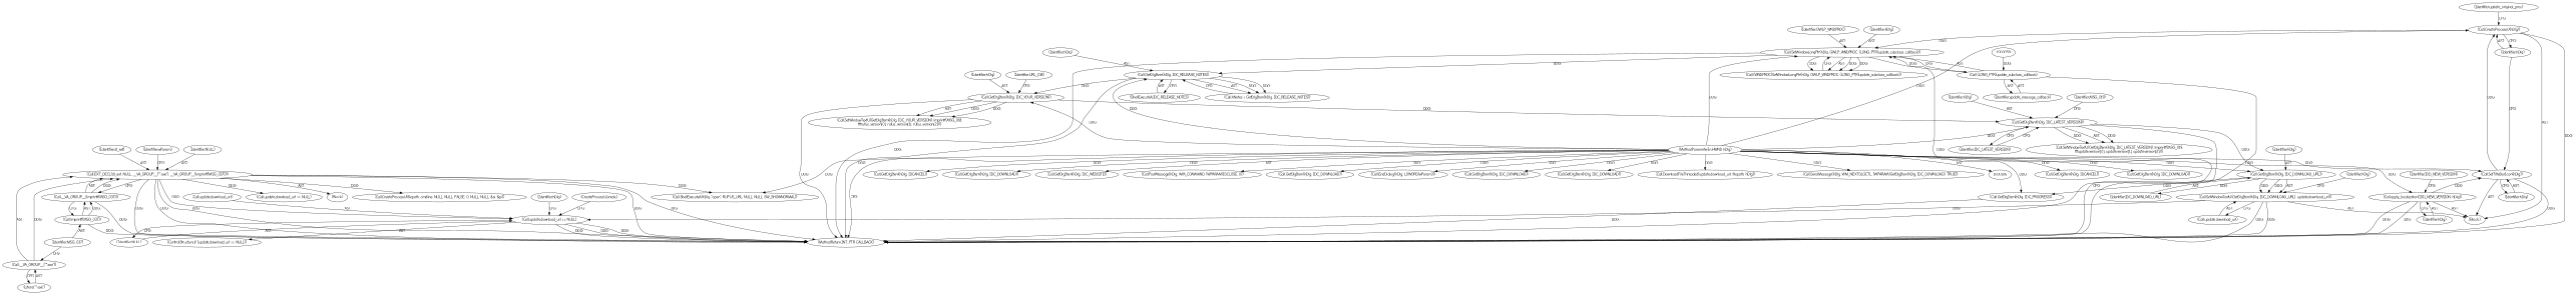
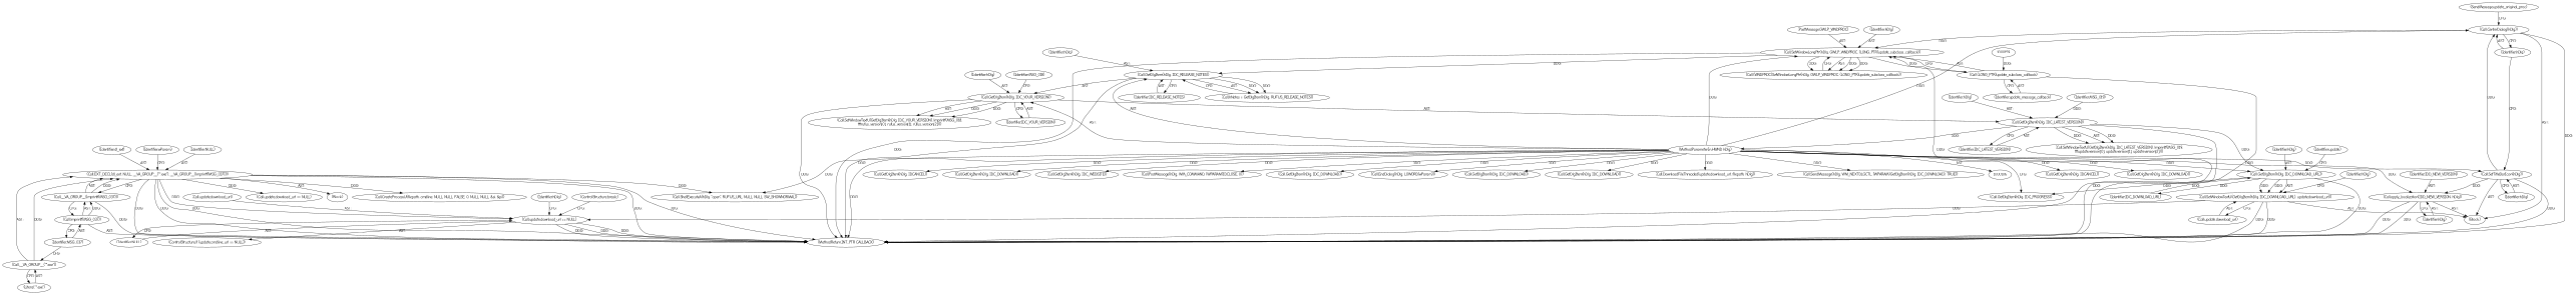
  digraph {
    fontname="Comic Neue"
    node [fontname="Comic Neue"]
    edge [fontname="Comic Neue"]
    n1 [label="(Call,update.download_url == NULL)"]
-   n2 [label="(ControlStructure,if (update.download_url == NULL))"]
+   n2 [label="(ControlStructure,if (update.cmdline_url == NULL))"]
    n3 [label="(Identifier,NULL)"]
    n4 [label="(MethodReturn,INT_PTR CALLBACK)"]
    n5 [label="(Call,SetWindowTextU(GetDlgItem(hDlg, IDC_DOWNLOAD_URL), update.download_url))"]
    n6 [label="(Call,update.download_url)"]
    n7 [label="(Block,)"]
    n8 [label="(Call,GetDlgItem(hDlg, IDC_DOWNLOAD_URL))"]
    n9 [label="(Call,GetDlgItem(hDlg, IDC_PROGRESS))"]
    n10 [label="(Identifier,IDC_DOWNLOAD_URL)"]
    n11 [label="(Call,GetDlgItem(hDlg, IDC_LATEST_VERSION))"]
    n12 [label="(Identifier,IDC_LATEST_VERSION)"]
    n13 [label="(Call,SetWindowTextU(GetDlgItem(hDlg, IDC_LATEST_VERSION), lmprintf(MSG_019,\n\t\t\tupdate.version[0], update.version[1], update.version[2])))"]
    n14 [label="(Call,GetDlgItem(hDlg, IDC_YOUR_VERSION))"]
    n15 [label="(Call,SetWindowTextU(GetDlgItem(hDlg, IDC_YOUR_VERSION), lmprintf(MSG_018,\n\t\t\trufus_version[0], rufus_version[1], rufus_version[2])))"]
+   n16 [label="(Identifier,IDC_YOUR_VERSION)"]
    n17 [label="(Call,GetDlgItem(hDlg, IDC_RELEASE_NOTES))"]
-   n18 [label="(Call,hNotes = GetDlgItem(hDlg, IDC_RELEASE_NOTES))"]
-   n19 [label="(ShellExecuteA,IDC_RELEASE_NOTES)"]
+   n18 [label="(Call,hNotes = GetDlgItem(hDlg, RUFUS_RELEASE_NOTES))"]
+   n19 [label="(Identifier,IDC_RELEASE_NOTES)"]
    n20 [label="(Call,SetWindowLongPtr(hDlg, GWLP_WNDPROC, (LONG_PTR)update_subclass_callback))"]
    n21 [label="(Call,(LONG_PTR)update_subclass_callback)"]
    n22 [label="(Call,(WNDPROC)SetWindowLongPtr(hDlg, GWLP_WNDPROC, (LONG_PTR)update_subclass_callback))"]
    n23 [label="(Identifier,update_message_callback)"]
-   n24 [label="(Call,CreateProcessU(hDlg))"]
+   n24 [label="(Call,CenterDialog(hDlg))"]
    n25 [label="(Identifier,hDlg)"]
    n26 [label="(Call,SetTitleBarIcon(hDlg))"]
    n27 [label="(Identifier,hDlg)"]
    n28 [label="(Call,apply_localization(IDD_NEW_VERSION, hDlg))"]
    n29 [label="(Identifier,hDlg)"]
    n30 [label="(MethodParameterIn,HWND hDlg)"]
    n31 [label="(Call,ShellExecuteA(hDlg, \"open\", RUFUS_URL, NULL, NULL, SW_SHOWNORMAL))"]
    n32 [label="(Call,GetDlgItem(hDlg, IDCANCEL))"]
    n33 [label="(Call,GetDlgItem(hDlg, IDC_DOWNLOAD))"]
    n34 [label="(Call,GetDlgItem(hDlg, IDCANCEL))"]
    n35 [label="(Call,GetDlgItem(hDlg, IDC_DOWNLOAD))"]
    n36 [label="(Call,GetDlgItem(hDlg, IDC_WEBSITE))"]
    n37 [label="(Call,PostMessage(hDlg, WM_COMMAND, (WPARAM)IDCLOSE, 0))"]
    n38 [label="(Call,GetDlgItem(hDlg, IDC_DOWNLOAD))"]
    n39 [label="(Call,EndDialog(hDlg, LOWORD(wParam)))"]
    n40 [label="(Call,GetDlgItem(hDlg, IDC_DOWNLOAD))"]
    n41 [label="(Call,GetDlgItem(hDlg, IDC_DOWNLOAD))"]
    n42 [label="(Call,DownloadFileThreaded(update.download_url, filepath, hDlg))"]
    n43 [label="(Call,SendMessage(hDlg, WM_NEXTDLGCTL, (WPARAM)GetDlgItem(hDlg, IDC_DOWNLOAD), TRUE))"]
    1000106
    n45 [label="(Call,EXT_DECL(dl_ext, NULL, __VA_GROUP__(\"*.exe\"), __VA_GROUP__(lmprintf(MSG_037))))"]
    n46 [label="(Call,__VA_GROUP__(lmprintf(MSG_037)))"]
    n47 [label="(Call,update.download_url == NULL)"]
    n48 [label="(Block,)"]
    n49 [label="(Call,CreateProcessU(filepath, cmdline, NULL, NULL, FALSE, 0, NULL, NULL, &si, &pi))"]
    n50 [label="(Call,lmprintf(MSG_037))"]
    n51 [label="(Call,__VA_GROUP__(\"*.exe\"))"]
    n52 [label="(Literal,\"*.exe\")"]
    n53 [label="(Identifier,MSG_037)"]
-   n54 [label="(Identifier,GWLP_WNDPROC)"]
+   n54 [label="(PostMessage,GWLP_WNDPROC)"]
    n55 [label="(Identifier,IDD_NEW_VERSION)"]
    n56 [label="(Identifier,wParam)"]
-   n57 [label="(Identifier,URL_018)"]
+   n57 [label="(Identifier,MSG_018)"]
    n58 [label="(Identifier,hDlg)"]
    n59 [label="(Call,update.download_url)"]
    n60 [label="(Identifier,hDlg)"]
    n61 [label="(Identifier,hDlg)"]
    n62 [label="(Identifier,hDlg)"]
    n63 [label="(Identifier,hDlg)"]
    n64 [label="(Identifier,NULL)"]
-   n65 [label="(CreateProcessU,break;)"]
+   n65 [label="(ControlStructure,break;)"]
    n66 [label="(Identifier,hDlg)"]
-   n67 [label="(Identifier,update_original_proc)"]
+   n67 [label="(SendMessage,update_original_proc)"]
    n68 [label="(Identifier,hDlg)"]
+   n69 [label="(Identifier,update)"]
    n70 [label="(Identifier,dl_ext)"]
    n71 [label="(Identifier,MSG_019)"]
-   1000159 [label=1000059]
+   1000159
    n1 -> n2 [label="AST: "]
    n1 -> n3 [label="CFG: "]
    n1 -> n4 [label="DDG: "]
    n1 -> n4 [label="DDG: "]
    n1 -> n4 [label="DDG: "]
    n3 -> n1 [label="AST: "]
    n5 -> n1 [label="DDG: "]
    n5 -> n4 [label="DDG: "]
    n5 -> n4 [label="DDG: "]
    n5 -> n6 [label="CFG: "]
    n5 -> n7 [label="AST: "]
    n6 -> n5 [label="AST: "]
-   n9 -> n4 [label="DDG: "]
+   n8 -> n4 [label="DDG: "]
    n8 -> n5 [label="AST: "]
    n8 -> n5 [label="DDG: "]
    n8 -> n5 [label="DDG: "]
    n8 -> n9 [label="DDG: "]
    n8 -> n10 [label="DDG: "]
-   n10 -> n8 [label="AST: "]
-   n11 -> n4 [label="CFG: "]
+   n10 -> n8 [label="DDG: "]
+   n11 -> n4 [label="DDG: "]
    n11 -> n8 [label="DDG: "]
    n11 -> n12 [label="CFG: "]
    n11 -> n13 [label="AST: "]
    n11 -> n13 [label="DDG: "]
    n11 -> n13 [label="DDG: "]
-   n12 -> n11 [label="CFG: "]
+   n12 -> n11 [label="AST: "]
    n14 -> n4 [label="DDG: "]
-   n14 -> n11 [label="DDG: "]
+   n14 -> n11 [label="AST: "]
    n14 -> n15 [label="AST: "]
    n14 -> n15 [label="DDG: "]
    n14 -> n15 [label="DDG: "]
+   n14 -> n16 [label="CFG: "]
+   n16 -> n14 [label="AST: "]
    n17 -> n4 [label="DDG: "]
-   n17 -> n14 [label="DDG: "]
+   n17 -> n14 [label="AST: "]
    n17 -> n18 [label="AST: "]
    n17 -> n18 [label="DDG: "]
    n17 -> n18 [label="DDG: "]
    n17 -> n19 [label="CFG: "]
    n18 -> n17 [label="CFG: "]
    n19 -> n17 [label="AST: "]
    n20 -> n4 [label="DDG: "]
    n20 -> n4 [label="DDG: "]
    n20 -> n17 [label="DDG: "]
    n20 -> n21 [label="CFG: "]
    n20 -> n22 [label="AST: "]
    n20 -> n22 [label="DDG: "]
    n20 -> n22 [label="DDG: "]
    n20 -> n22 [label="DDG: "]
    n21 -> n4 [label="DDG: "]
    n21 -> n20 [label="AST: "]
    n21 -> n20 [label="DDG: "]
-   n21 -> n23 [label="AST: "]
+   n21 -> n23 [label="CFG: "]
    n22 -> n20 [label="CFG: "]
    n23 -> n21 [label="AST: "]
    n24 -> n4 [label="DDG: "]
    n24 -> n7 [label="AST: "]
    n24 -> n20 [label="DDG: "]
    n24 -> n25 [label="CFG: "]
    n25 -> n24 [label="AST: "]
    n25 -> n26 [label="CFG: "]
    n26 -> n4 [label="DDG: "]
    n26 -> n7 [label="AST: "]
    n26 -> n24 [label="DDG: "]
    n26 -> n27 [label="CFG: "]
    n27 -> n26 [label="AST: "]
    n28 -> n4 [label="DDG: "]
    n28 -> n4 [label="DDG: "]
    n28 -> n7 [label="AST: "]
-   n28 -> n26 [label="DDG: "]
+   n26 -> n28 [label="DDG: "]
    n28 -> n29 [label="CFG: "]
    n29 -> n28 [label="AST: "]
-   n30 -> n4 [label="CFG: "]
+   n30 -> n4 [label="DDG: "]
    n30 -> n8 [label="DDG: "]
-   n30 -> n9 [label="DDG: "]
-   n30 -> n11 [label="DDG: "]
-   n30 -> n14 [label="DDG: "]
-   n30 -> n17 [label="DDG: "]
+   n30 -> n9 [label="CFG: "]
+   n11 -> n30 [label="DDG: "]
+   n30 -> n14 [label="AST: "]
+   n30 -> n17 [label="AST: "]
    n30 -> n20 [label="DDG: "]
    n30 -> n24 [label="DDG: "]
    n30 -> n26 [label="DDG: "]
    n30 -> n28 [label="DDG: "]
    n30 -> n31 [label="DDG: "]
    n30 -> n32 [label="DDG: "]
    n30 -> n33 [label="DDG: "]
    n30 -> n34 [label="DDG: "]
    n30 -> n35 [label="DDG: "]
-   n30 -> n36 [label="AST: "]
+   n30 -> n36 [label="DDG: "]
    n30 -> n37 [label="DDG: "]
    n30 -> n38 [label="DDG: "]
    n30 -> n39 [label="DDG: "]
    n30 -> n40 [label="DDG: "]
    n30 -> n41 [label="DDG: "]
    n30 -> n42 [label="DDG: "]
    n30 -> n43 [label="DDG: "]
    n30 -> 1000106 [label="AST: "]
    n45 -> n1 [label="DDG: "]
    n45 -> n4 [label="DDG: "]
    n45 -> n4 [label="DDG: "]
    n45 -> n4 [label="DDG: "]
    n45 -> n4 [label="DDG: "]
    n45 -> n4 [label="DDG: "]
    n45 -> n31 [label="DDG: "]
    n45 -> n46 [label="CFG: "]
    n45 -> n47 [label="DDG: "]
    n45 -> n48 [label="AST: "]
    n45 -> n49 [label="DDG: "]
    n46 -> n4 [label="DDG: "]
    n46 -> n45 [label="AST: "]
    n46 -> n45 [label="DDG: "]
    n46 -> n50 [label="CFG: "]
-   n50 -> n4 [label="DDG: "]
+   n50 -> n4 [label="AST: "]
    n50 -> n46 [label="AST: "]
    n50 -> n46 [label="DDG: "]
+   n50 -> n53 [label="CFG: "]
    n51 -> n45 [label="AST: "]
    n51 -> n45 [label="DDG: "]
    n51 -> n52 [label="CFG: "]
    n52 -> n51 [label="AST: "]
    n53 -> n50 [label="AST: "]
    n53 -> n51 [label="CFG: "]
    n54 -> n20 [label="AST: "]
-   n55 -> n28 [label="CFG: "]
+   n55 -> n28 [label="AST: "]
    n56 -> n45 [label="CFG: "]
    n57 -> n14 [label="CFG: "]
    n58 -> n20 [label="AST: "]
    n59 -> n1 [label="AST: "]
    n60 -> n1 [label="CFG: "]
    n61 -> n8 [label="AST: "]
    n62 -> n17 [label="AST: "]
    n63 -> n5 [label="CFG: "]
    n64 -> n45 [label="AST: "]
    n65 -> n1 [label="CFG: "]
    n66 -> n14 [label="AST: "]
    n67 -> n24 [label="CFG: "]
    n68 -> n11 [label="AST: "]
+   n69 -> n8 [label="CFG: "]
    n70 -> n45 [label="AST: "]
-   n71 -> n11 [label="CFG: "]
+   n71 -> n11 [label="DDG: "]
    1000159 -> n21 [label="DDG: "]
  }
